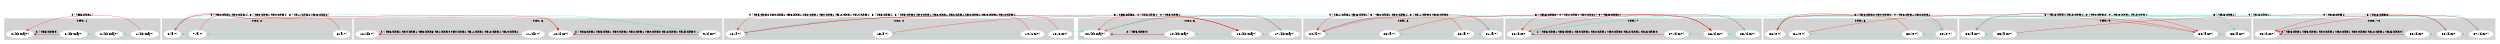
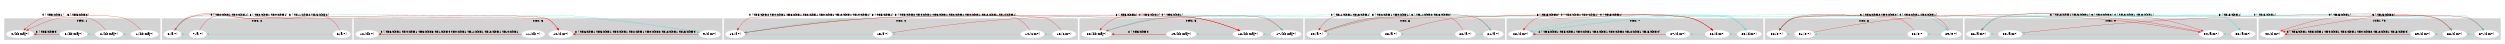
  digraph {
    rankdir=TB
    node [color=white style=filled]
    edge [color=turquoise constraint=false]
    "1:(bb maj7)"
    "2:(bb maj7)"
    "3:(bb maj7)"
    "4:(bb maj7)"
    "6:(a 7)"
    "7:(a 7)"
    "8:(a 7)"
    "9:(d m7)"
    "10:(d m7)"
    "11:(db 7)"
    "12:(db 7)"
    "13:(c m7)"
    "14:(c m7)"
    "15:(f 7)"
    "16:(f 7)"
    "17:(bb maj7)"
    "18:(bb maj7)"
    "19:(bb maj7)"
    "20:(bb maj7)"
    "21:(a 7)"
    "22:(a 7)"
    "23:(a 7)"
    "24:(a 7)"
    "25:(d m7)"
    "26:(d m7)"
    "27:(d m7)"
    "28:(d m7)"
    "29:(e 7)"
    "30:(e 7)"
    "31:(e 7)"
    "32:(e 7)"
    "33:(a m7)"
    "34:(a m7)"
    "35:(a m7)"
    "36:(a m7)"
    "37:(d m7)"
    "38:(d m7)"
    "39:(d m7)"
    "40:(d m7)"
    subgraph cluster_1 {
      color=lightgrey
      label="Mes. 1"
      style=filled
      "1:(bb maj7)"
      "2:(bb maj7)"
      "3:(bb maj7)"
      "4:(bb maj7)"
    }
    subgraph cluster_2 {
      color=lightgrey
      label="Mes. 2"
      style=filled
      "6:(a 7)"
      "7:(a 7)"
      "8:(a 7)"
    }
    subgraph cluster_3 {
      color=lightgrey
      label="Mes. 3"
      style=filled
      "9:(d m7)"
      "10:(d m7)"
      "11:(db 7)"
      "12:(db 7)"
    }
    subgraph cluster_4 {
      color=lightgrey
      label="Mes. 4"
      style=filled
      "13:(c m7)"
      "14:(c m7)"
      "15:(f 7)"
      "16:(f 7)"
    }
    subgraph cluster_5 {
      color=lightgrey
      label="Mes. 5"
      style=filled
      "17:(bb maj7)"
      "18:(bb maj7)"
      "19:(bb maj7)"
      "20:(bb maj7)"
    }
    subgraph cluster_6 {
      color=lightgrey
      label="Mes. 6"
      style=filled
      "21:(a 7)"
      "22:(a 7)"
      "23:(a 7)"
      "24:(a 7)"
    }
    subgraph cluster_7 {
      color=lightgrey
      label="Mes. 7"
      style=filled
      "25:(d m7)"
      "26:(d m7)"
      "27:(d m7)"
      "28:(d m7)"
    }
    subgraph cluster_8 {
      color=lightgrey
      label="Mes. 8"
      style=filled
      "29:(e 7)"
      "30:(e 7)"
      "31:(e 7)"
      "32:(e 7)"
    }
    subgraph cluster_9 {
      color=lightgrey
      label="Mes. 9"
      style=filled
      "33:(a m7)"
      "34:(a m7)"
      "35:(a m7)"
      "36:(a m7)"
    }
    subgraph cluster_10 {
      color=lightgrey
      label="Mes. 70"
      style=filled
      "37:(d m7)"
      "38:(d m7)"
      "39:(d m7)"
      "40:(d m7)"
    }
    "1:(bb maj7)" -> "2:(bb maj7)"
    "1:(bb maj7)" -> "4:(bb maj7)" [color=red label="4 ( t=5/nb=1)" width=0.5]
    "2:(bb maj7)" -> "3:(bb maj7)"
+   "2:(bb maj7)" -> "4:(bb maj7)" [color=red label="3 ( t=5/nb=2)" width=1.0]
    "3:(bb maj7)" -> "4:(bb maj7)"
    "3:(bb maj7)" -> "4:(bb maj7)" [color=red label="2 ( t=5/nb=4)" width=2.0]
    "6:(a 7)" -> "7:(a 7)"
    "6:(a 7)" -> "8:(a 7)" [color=red label="3 ( t=-1/nb=2 t=-3/nb=2)" width=2.0]
    "7:(a 7)" -> "8:(a 7)"
    "7:(a 7)" -> "10:(d m7)" [color=red label="4 ( t=2/nb=1 t=0/nb=1)" width=1.0]
    "8:(a 7)" -> "9:(d m7)"
    "8:(a 7)" -> "10:(d m7)" [color=red label="3 ( t=2/nb=1 t=0/nb=1)" width=1.0]
    "9:(d m7)" -> "10:(d m7)"
    "9:(d m7)" -> "10:(d m7)" [color=red label="2 ( t=6/nb=1 t=5/nb=1 t=4/nb=1 t=2/nb=1 t=0/nb=2 t=-2/nb=1 t=-5/nb=4)" width=5.5]
    "11:(db 7)" -> "12:(db 7)"
    "11:(db 7)" -> "12:(db 7)" [color=red label="2 ( t=6/nb=1 t=4/nb=1 t=3/nb=3 t=1/nb=4 t=0/nb=1 t=-1/nb=1 t=-2/nb=1 t=-4/nb=1)" width=6.5]
-   "13:(c m7)" -> "20:(bb maj7)"
+   "13:(c m7)" -> "14:(c m7)"
    "13:(c m7)" -> "16:(f 7)" [color=red label="4 ( t=5/nb=2 t=4/nb=1 t=3/nb=1 t=2/nb=1 t=0/nb=1 t=-2/nb=1 t=-4/nb=1)" width=4.0]
    "14:(c m7)" -> "15:(f 7)"
    "14:(c m7)" -> "16:(f 7)" [color=red label="3 ( t=5/nb=2 t=4/nb=1 t=3/nb=1 t=2/nb=1 t=0/nb=1 t=-2/nb=1 t=-4/nb=1)" width=4.0]
    "15:(f 7)" -> "16:(f 7)"
    "15:(f 7)" -> "18:(bb maj7)" [color=red label="4 ( t=5/nb=1)" width=0.5]
    "16:(f 7)" -> "17:(bb maj7)"
    "16:(f 7)" -> "18:(bb maj7)" [color=red label="3 ( t=5/nb=1)" width=0.5]
    "17:(bb maj7)" -> "18:(bb maj7)"
    "17:(bb maj7)" -> "20:(bb maj7)" [color=red label="4 ( t=5/nb=1)" width=0.5]
    "18:(bb maj7)" -> "19:(bb maj7)"
    "18:(bb maj7)" -> "20:(bb maj7)" [color=red label="3 ( t=5/nb=2)" width=1.0]
    "19:(bb maj7)" -> "20:(bb maj7)"
    "19:(bb maj7)" -> "20:(bb maj7)" [color=red label="2 ( t=5/nb=4)" width=2.0]
    "20:(bb maj7)" -> "21:(a 7)"
    "21:(a 7)" -> "24:(a 7)" [color=red label="4 ( t=-1/nb=1 t=-3/nb=1)" width=1.0]
    "22:(a 7)" -> "21:(a 7)"
    "22:(a 7)" -> "23:(a 7)"
    "22:(a 7)" -> "24:(a 7)" [color=red label="3 ( t=-1/nb=2 t=-3/nb=2)" width=2.0]
    "23:(a 7)" -> "24:(a 7)"
    "23:(a 7)" -> "26:(d m7)" [color=red label="4 ( t=2/nb=1 t=0/nb=1)" width=1.0]
    "24:(a 7)" -> "25:(d m7)"
    "24:(a 7)" -> "26:(d m7)" [color=red label="3 ( t=2/nb=1 t=0/nb=1)" width=1.0]
    "25:(d m7)" -> "26:(d m7)"
-   "25:(d m7)" -> "28:(d m7)" [color=red label="4 ( t=-5/nb=1)" width=0.5]
+   "25:(d m7)" -> "28:(d m7)" [label="4 ( t=-5/nb=1)" width=0.5]
    "26:(d m7)" -> "27:(d m7)"
    "26:(d m7)" -> "28:(d m7)" [color=red label="3 ( t=-5/nb=2)" width=1.0]
    "27:(d m7)" -> "28:(d m7)"
    "27:(d m7)" -> "28:(d m7)" [color=red label="2 ( t=6/nb=1 t=5/nb=1 t=4/nb=1 t=2/nb=1 t=0/nb=2 t=-2/nb=1 t=-5/nb=4)" width=5.5]
    "28:(d m7)" -> "29:(e 7)"
    "29:(e 7)" -> "30:(e 7)"
    "29:(e 7)" -> "32:(e 7)" [color=red label="4 ( t=6/nb=1 t=4/nb=1)" width=1.0]
    "30:(e 7)" -> "31:(e 7)"
    "30:(e 7)" -> "32:(e 7)" [color=red label="3 ( t=6/nb=2 t=4/nb=2)" width=2.0]
+   "31:(e 7)" -> "32:(e 7)"
    "31:(e 7)" -> "34:(a m7)" [color=red label="4 ( t=-3/nb=1 t=-5/nb=1)" width=1.0]
    "32:(e 7)" -> "33:(a m7)"
    "32:(e 7)" -> "34:(a m7)" [color=red label="3 ( t=-3/nb=1 t=-5/nb=1)" width=1.0]
    "33:(a m7)" -> "34:(a m7)"
    "34:(a m7)" -> "35:(a m7)"
    "34:(a m7)" -> "36:(a m7)" [color=red label="3 ( t=2/nb=2)" width=1.0]
    "35:(a m7)" -> "36:(a m7)"
    "35:(a m7)" -> "38:(d m7)" [color=red label="4 ( t=-5/nb=1)" width=0.5]
    "36:(a m7)" -> "37:(d m7)"
    "36:(a m7)" -> "38:(d m7)" [label="3 ( t=-5/nb=1)" width=0.5]
    "37:(d m7)" -> "38:(d m7)"
    "37:(d m7)" -> "40:(d m7)" [color=red label="4 ( t=-5/nb=1)" width=0.5]
    "38:(d m7)" -> "39:(d m7)"
    "38:(d m7)" -> "40:(d m7)" [color=red label="3 ( t=-5/nb=2)" width=1.0]
    "39:(d m7)" -> "40:(d m7)"
    "39:(d m7)" -> "40:(d m7)" [color=red label="2 ( t=6/nb=1 t=5/nb=1 t=4/nb=1 t=2/nb=1 t=0/nb=2 t=-2/nb=1 t=-5/nb=4)" width=5.5]
  }
